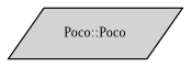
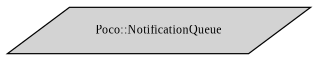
  digraph {
    rankdir=LR
    fontname="Liberation Serif"
-   n1 [color=black fillcolor=lightgrey fontname="Liberation Serif" fontsize=10 height=0.2 label="Poco::Poco" shape=parallelogram style=filled width=0.4]
+   n1 [color=black fillcolor=lightgrey fontname="Liberation Serif" fontsize=10 height=0.2 label="Poco::NotificationQueue" shape=parallelogram style=filled width=0.4]
  }
